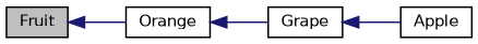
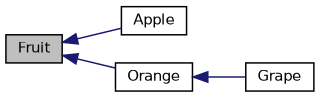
  digraph {
    rankdir=LR
    node [color=black fillcolor=white fontname=Helvetica fontsize=10 shape=record style=filled]
    edge [color=midnightblue dir=back fontname=Helvetica fontsize=10 labelfontname=Helvetica labelfontsize=10 style=solid]
    n1 [fillcolor=grey75 fontcolor=black height=0.2 label=Fruit width=0.4]
    n2 [height=0.2 label=Apple width=0.4]
    n3 [height=0.2 label=Orange width=0.4]
    n4 [height=0.2 label=Grape width=0.4]
-   n4 -> n2
+   n1 -> n2
    n1 -> n3
    n3 -> n4
  }
